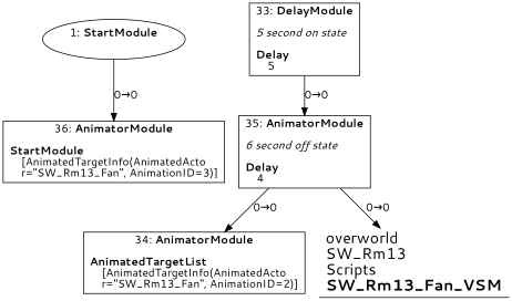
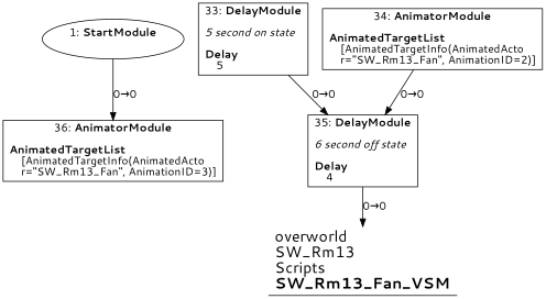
  digraph {
    fontname="Segoe UI"
    splines=spline
    node [fontname="Segoe UI" shape=box]
    edge [fontname="Segoe UI"]
    n1 [label=<1: <b>StartModule</b><br/><br/>> shape=oval]
-   n2 [label=<36: <b>AnimatorModule</b><br/><br/><b>StartModule</b><br align="left"/>    [AnimatedTargetInfo(AnimatedActo<br align="left"/>    r=&quot;SW_Rm13_Fan&quot;, AnimationID=3)]<br align="left"/>>]
+   n2 [label=<36: <b>AnimatorModule</b><br/><br/><b>AnimatedTargetList</b><br align="left"/>    [AnimatedTargetInfo(AnimatedActo<br align="left"/>    r=&quot;SW_Rm13_Fan&quot;, AnimationID=3)]<br align="left"/>>]
    n3 [label=<33: <b>DelayModule</b><br/><br/><i>5 second on state<br align="left"/></i><br align="left"/><b>Delay</b><br align="left"/>    5<br align="left"/>>]
-   n4 [label=<35: <b>AnimatorModule</b><br/><br/><i>6 second off state<br align="left"/></i><br align="left"/><b>Delay</b><br align="left"/>    4<br align="left"/>>]
+   n4 [label=<35: <b>DelayModule</b><br/><br/><i>6 second off state<br align="left"/></i><br align="left"/><b>Delay</b><br align="left"/>    4<br align="left"/>>]
    n5 [label=<34: <b>AnimatorModule</b><br/><br/><b>AnimatedTargetList</b><br align="left"/>    [AnimatedTargetInfo(AnimatedActo<br align="left"/>    r=&quot;SW_Rm13_Fan&quot;, AnimationID=2)]<br align="left"/>>]
    n6 [label=<<font point-size="20">overworld<br align="left"/>SW_Rm13<br align="left"/>Scripts<br align="left"/><b>SW_Rm13_Fan_VSM</b><br align="left"/></font>> shape=underline]
    n1 -> n2 [label="0→0"]
    n3 -> n4 [label="0→0"]
-   n4 -> n5 [label="0→0"]
+   n5 -> n4 [label="0→0"]
    n4 -> n6 [label="0→0"]
  }
